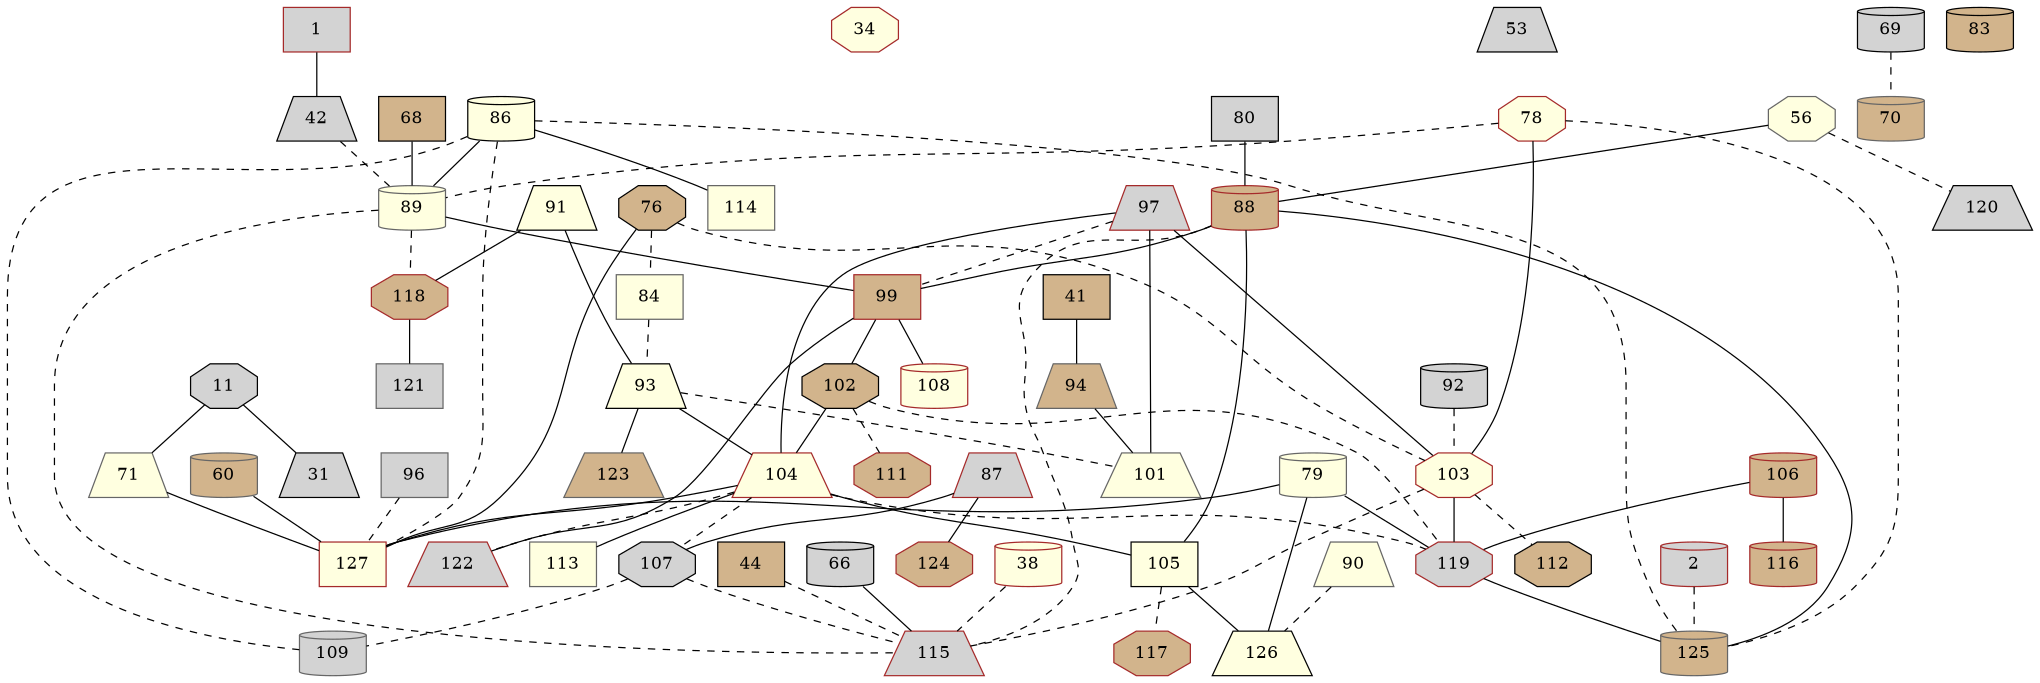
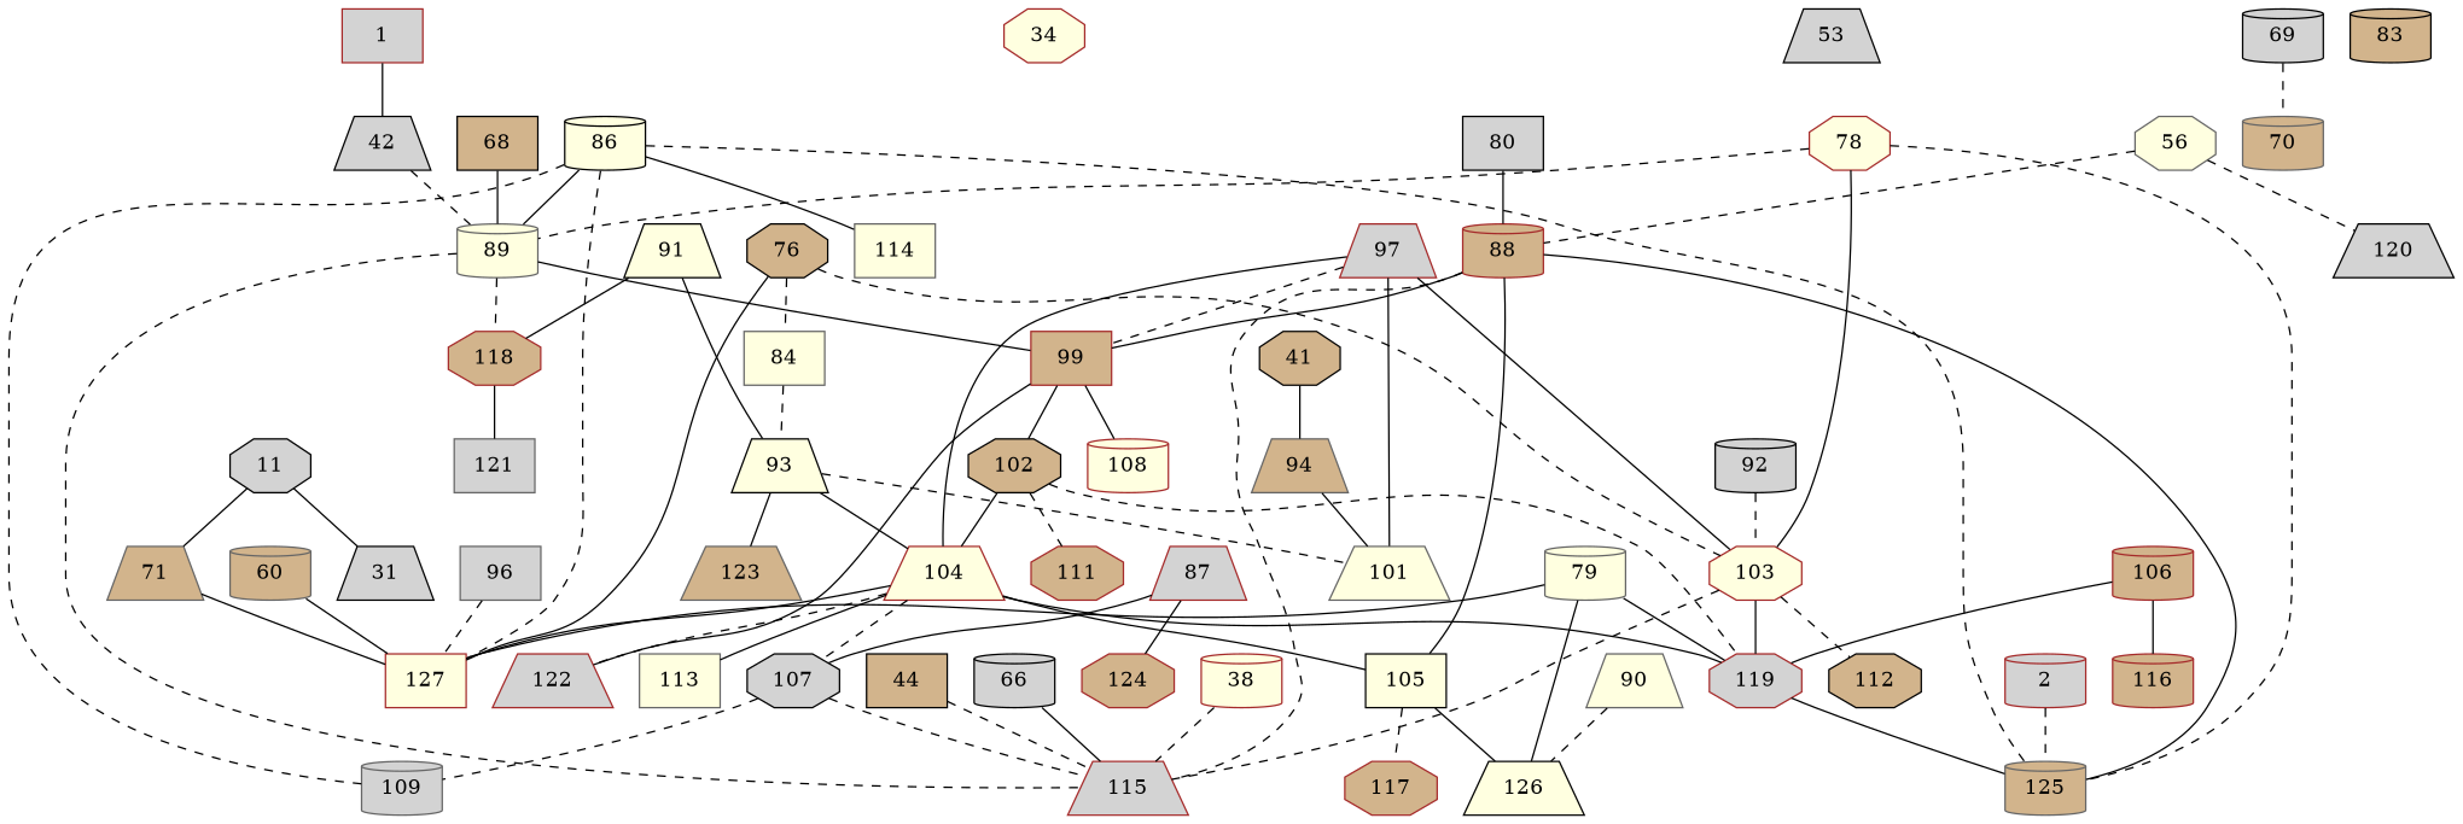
  graph {
    node [color=brown fillcolor=tan shape=trapezium style=filled]
    edge [style=solid]
    1 [fillcolor=lightgrey shape=box]
    42 [color=black fillcolor=lightgrey]
    89 [color=gray40 fillcolor=lightyellow shape=cylinder super="+85"]
    125 [color=gray40 shape=cylinder super="+22"]
    2 [fillcolor=lightgrey shape=cylinder]
    11 [color=black fillcolor=lightgrey shape=octagon]
    31 [color=black fillcolor=lightgrey]
-   71 [color=gray40 fillcolor=lightyellow]
+   71 [color=gray40]
    127 [fillcolor=lightyellow shape=box super="+100"]
    34 [fillcolor=lightyellow shape=octagon]
    115 [fillcolor=lightgrey super="+12+40+16+77"]
    38 [fillcolor=lightyellow shape=cylinder]
-   41 [color=black shape=box]
+   41 [color=black shape=octagon]
    94 [color=gray40]
    101 [color=gray40 fillcolor=lightyellow]
    99 [shape=box super="+39+67"]
    118 [shape=octagon super="+33"]
    44 [color=black shape=box]
    53 [color=black fillcolor=lightgrey]
    88 [shape=cylinder super="+10+27"]
    105 [color=black fillcolor=lightyellow shape=box super="+46"]
    56 [color=gray40 fillcolor=lightyellow shape=octagon]
    120 [color=black fillcolor=lightgrey]
    60 [color=gray40 shape=cylinder]
    66 [color=black fillcolor=lightgrey shape=cylinder]
    68 [color=black shape=box super="+43"]
    103 [fillcolor=lightyellow shape=octagon super="+51+98+81"]
    119 [fillcolor=lightgrey shape=octagon super="+63+82"]
    112 [color=black shape=octagon]
    70 [color=gray40 shape=cylinder]
    69 [color=black fillcolor=lightgrey shape=cylinder]
    79 [color=gray40 fillcolor=lightyellow shape=cylinder]
    126 [color=black fillcolor=lightyellow]
    80 [color=black fillcolor=lightgrey shape=box]
    76 [color=black shape=octagon]
    84 [color=gray40 fillcolor=lightyellow shape=box]
    93 [color=black fillcolor=lightyellow super="+61"]
    78 [fillcolor=lightyellow shape=octagon super="+18+20+28+36+55"]
    121 [color=gray40 fillcolor=lightgrey shape=box]
    83 [color=black shape=cylinder]
    104 [fillcolor=lightyellow super="+5+7+9+47+54+72"]
    123 [color=gray40]
    86 [color=black fillcolor=lightyellow shape=cylinder super="+23"]
    109 [color=gray40 fillcolor=lightgrey shape=cylinder]
    114 [color=gray40 fillcolor=lightyellow shape=box]
    107 [color=black fillcolor=lightgrey shape=octagon super="+62+95"]
    87 [fillcolor=lightgrey]
    124 [shape=octagon]
    102 [color=black shape=octagon]
    108 [fillcolor=lightyellow shape=cylinder]
    122 [fillcolor=lightgrey]
    117 [shape=octagon]
    90 [color=gray40 fillcolor=lightyellow]
    91 [color=black fillcolor=lightyellow super="+65"]
    92 [color=black fillcolor=lightgrey shape=cylinder]
    113 [color=gray40 fillcolor=lightyellow shape=box]
    96 [color=gray40 fillcolor=lightgrey shape=box]
    97 [fillcolor=lightgrey super="+75"]
    111 [shape=octagon]
    106 [shape=cylinder super="+74"]
    116 [shape=cylinder]
    1 -- 42
    42 -- 89 [style=dashed]
    89 -- 115 [style=dashed]
    89 -- 99
    89 -- 118 [style=dashed]
    2 -- 125 [style=dashed]
    11 -- 31
    11 -- 71
    71 -- 127
    38 -- 115 [style=dashed]
    41 -- 94
    94 -- 101
    99 -- 102
    99 -- 108
    99 -- 122
    118 -- 121
    44 -- 115 [style=dashed]
    88 -- 125
    88 -- 115 [style=dashed]
    88 -- 99
    88 -- 105 [weight=2]
    105 -- 126
    105 -- 117 [style=dashed]
-   56 -- 88
+   56 -- 88 [style=dashed]
    56 -- 120 [style=dashed]
    60 -- 127
    66 -- 115
    68 -- 89 [weight=2]
    103 -- 115 [style=dashed weight=2]
    103 -- 119 [weight=2]
    103 -- 112 [style=dashed weight=2]
    119 -- 125
    69 -- 70 [style=dashed]
    79 -- 127
    79 -- 119
    79 -- 126
    80 -- 88
    76 -- 127
    76 -- 103 [style=dashed]
    76 -- 84 [style=dashed]
    84 -- 93 [style=dashed]
    93 -- 101 [style=dashed]
    93 -- 104
    93 -- 123
    78 -- 89 [style=dashed]
    78 -- 125 [style=dashed]
    78 -- 103
    104 -- 127 [weight=2]
    104 -- 105
-   104 -- 119 [style=dashed]
+   104 -- 119
    104 -- 107 [style=dashed weight=2]
    104 -- 122 [style=dashed]
    104 -- 113
    86 -- 89
    86 -- 125 [style=dashed]
    86 -- 127 [style=dashed]
    86 -- 109 [style=dashed]
    86 -- 114
    107 -- 115 [style=dashed]
    107 -- 109 [style=dashed]
    87 -- 107
    87 -- 124
    102 -- 119 [style=dashed]
    102 -- 104
    102 -- 111 [style=dashed]
    90 -- 126 [style=dashed]
    91 -- 118
    91 -- 93
    92 -- 103 [style=dashed weight=2]
    96 -- 127 [style=dashed]
    97 -- 101 [weight=2]
    97 -- 99 [style=dashed]
    97 -- 103
    97 -- 104
    106 -- 119
    106 -- 116 [weight=2]
  }
